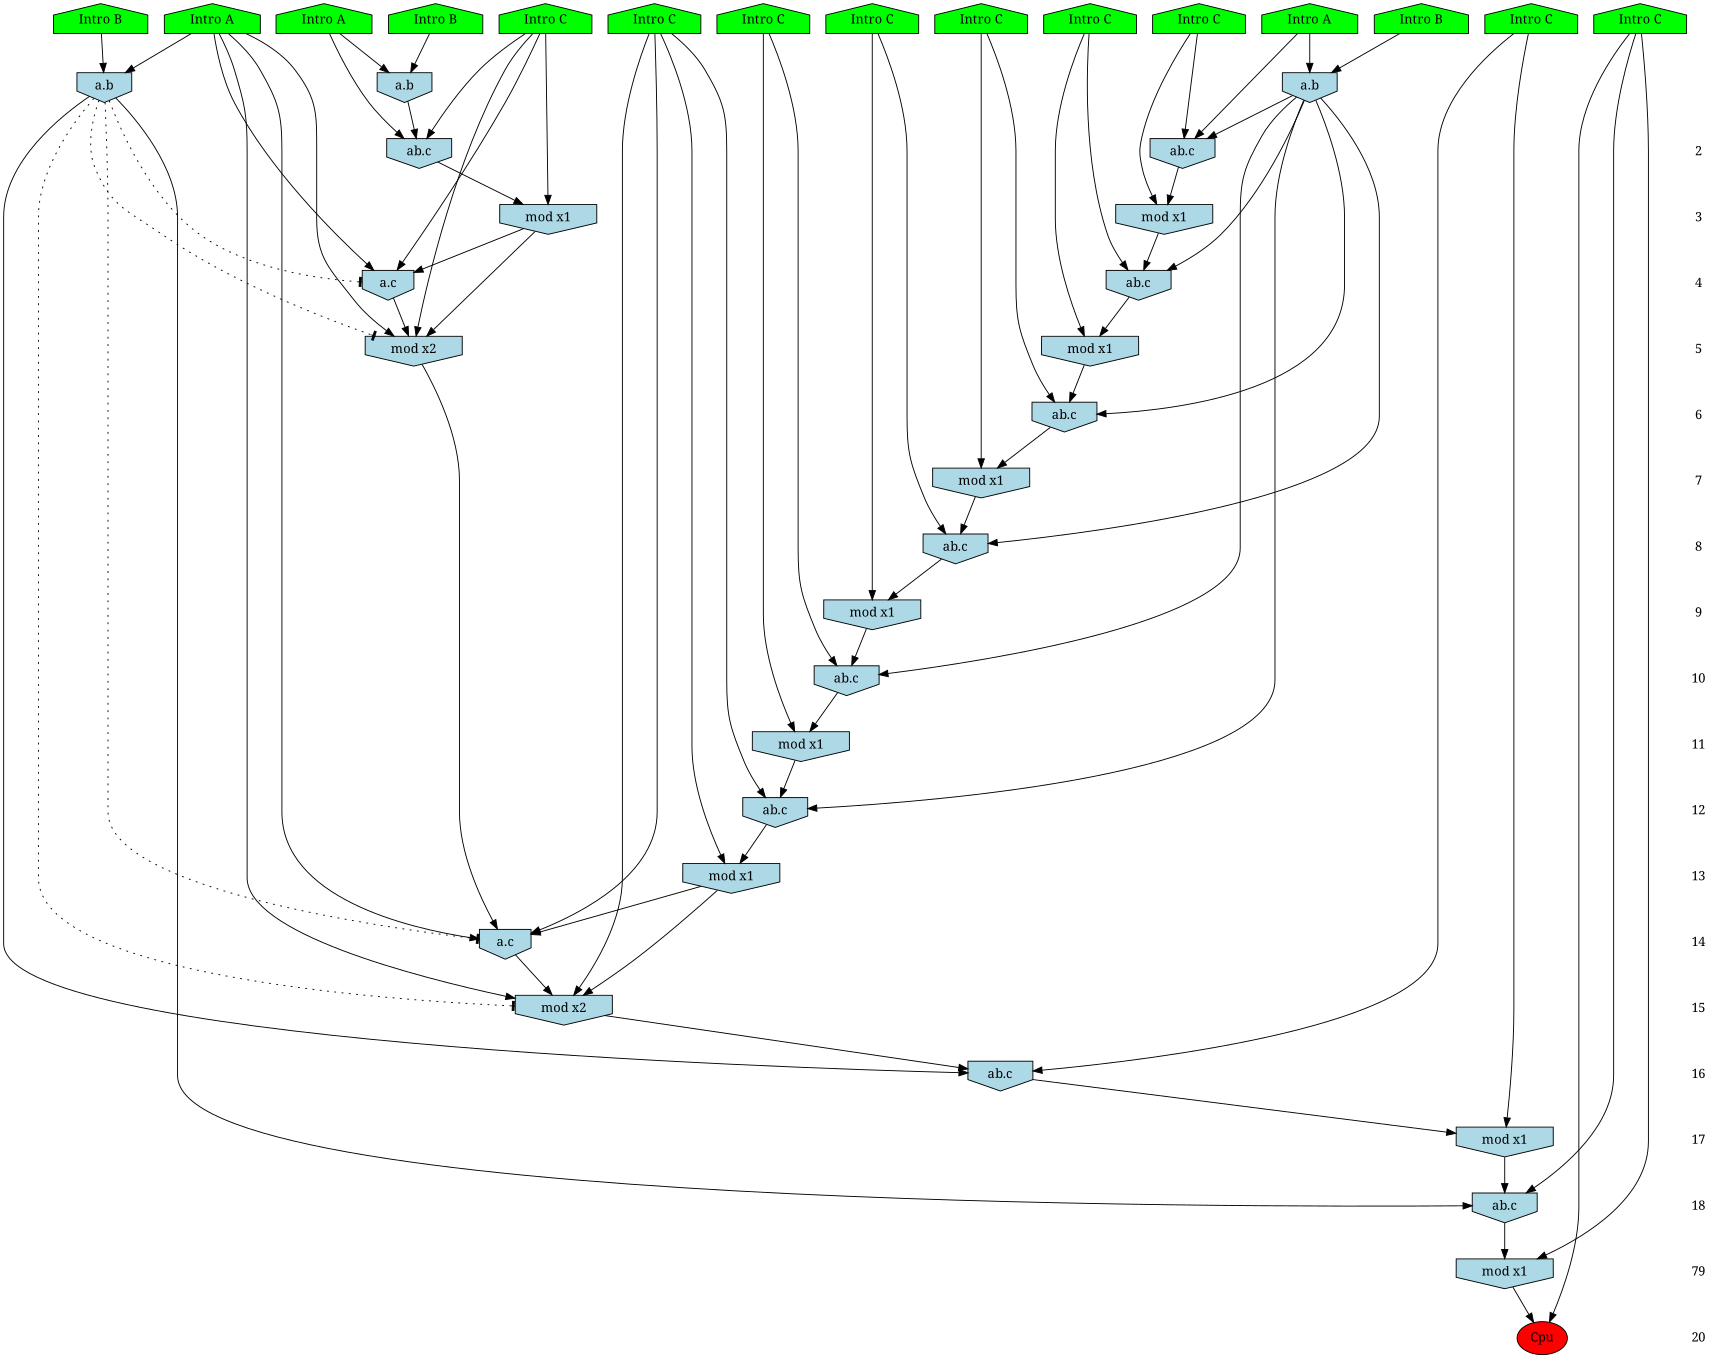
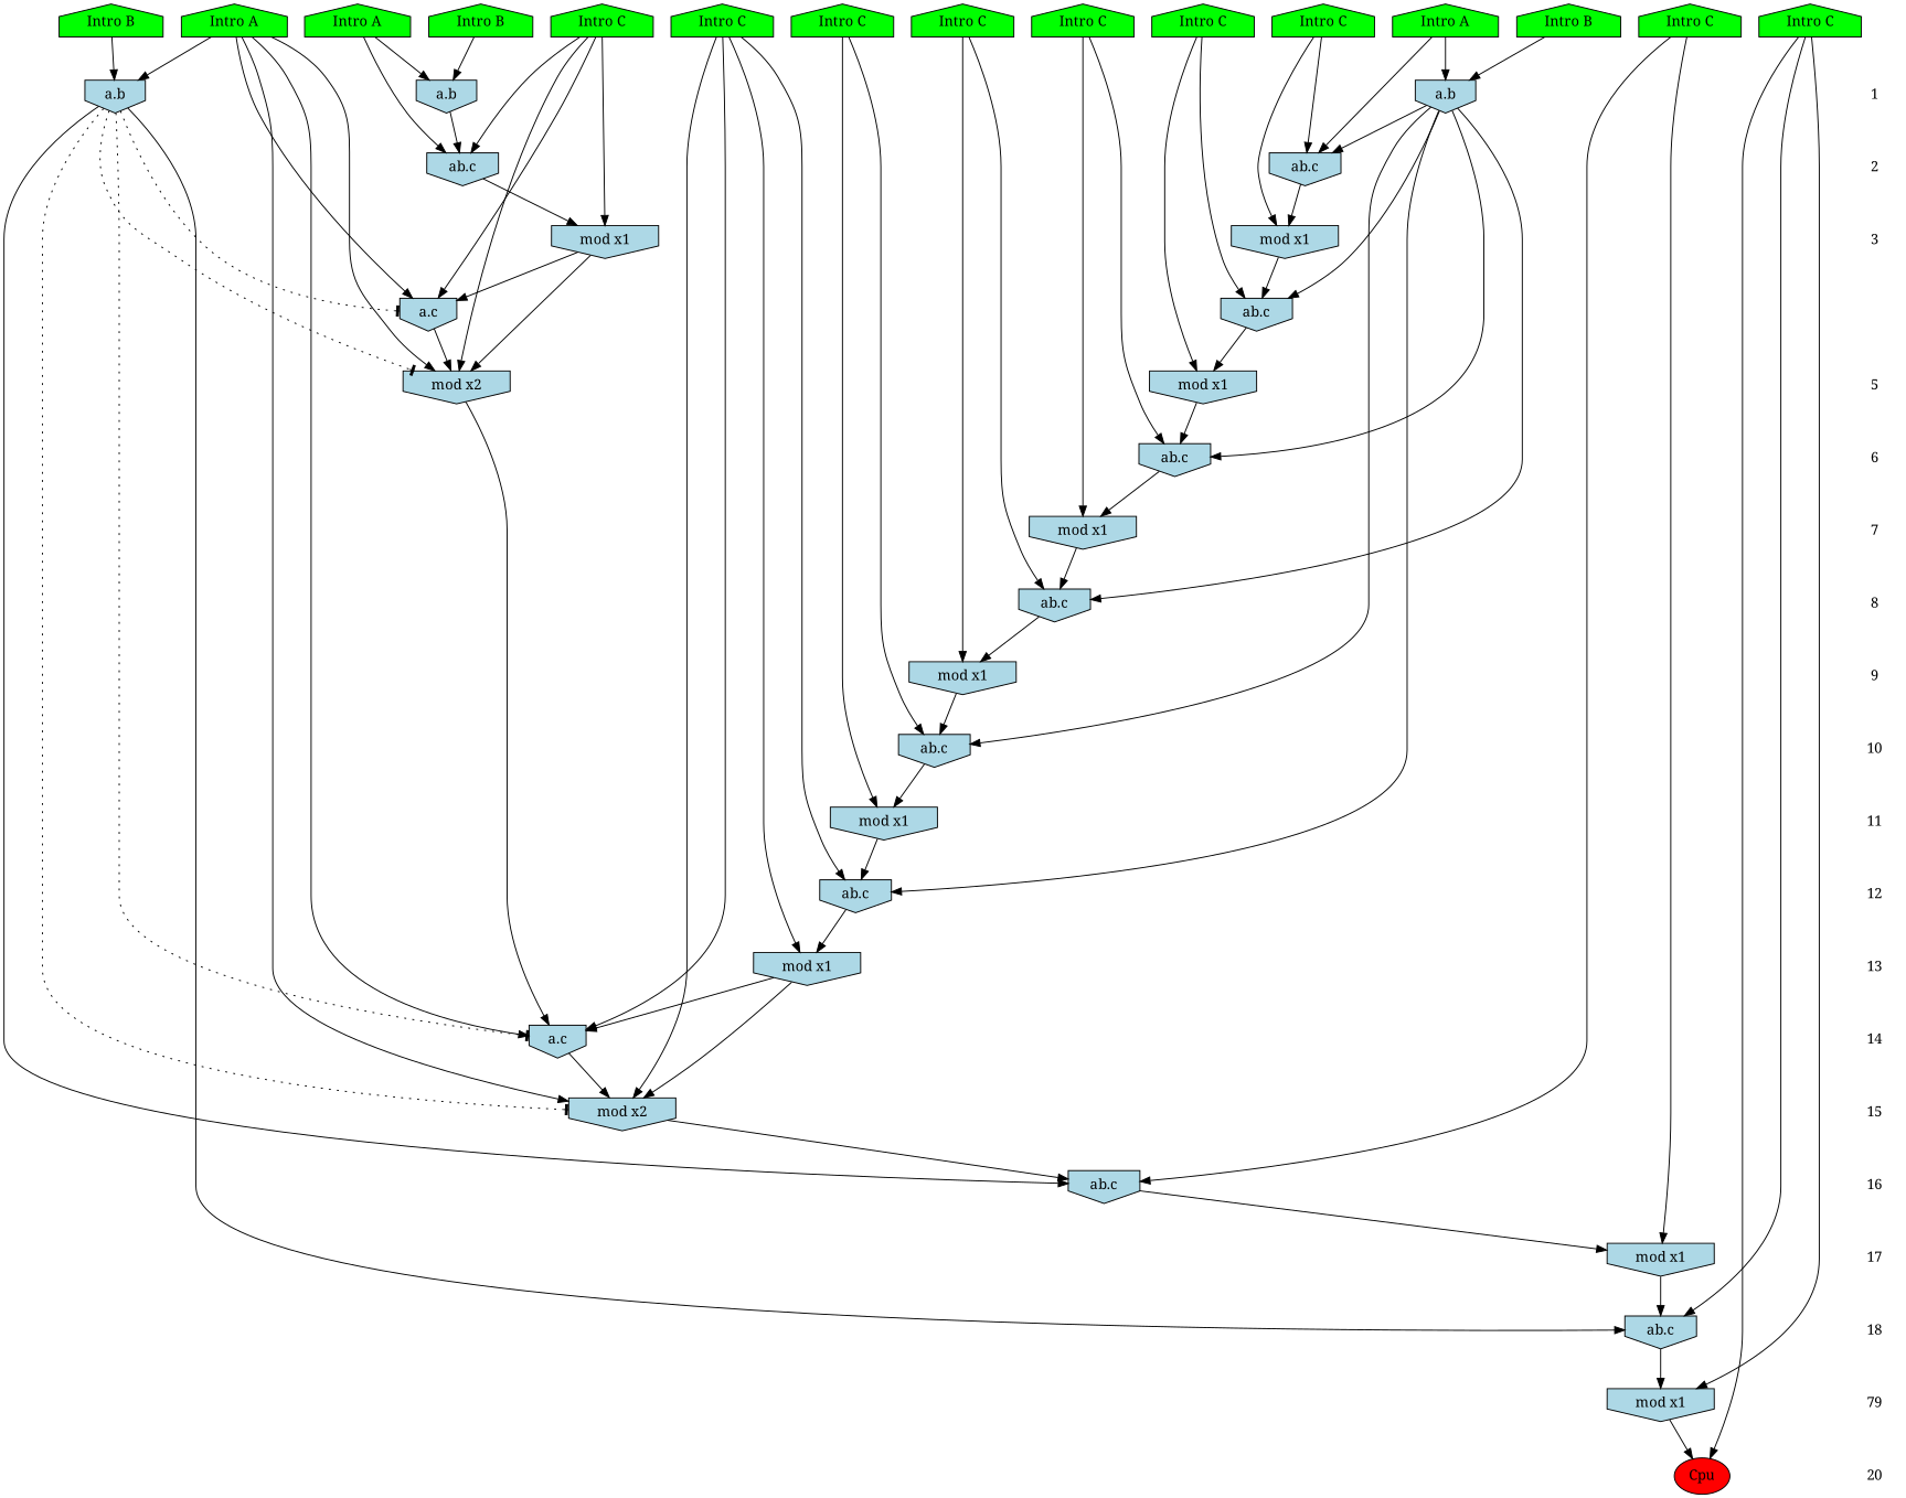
  digraph {
    fontname="Noto Serif"
    ranksep=.5
    node [fillcolor=lightblue fontname="Noto Serif" shape=invhouse style=filled]
    edge [fontname="Noto Serif"]
    n1 [fillcolor=green label="Intro B" shape=house]
    n2 [fillcolor=green label="Intro B" shape=house]
    n3 [fillcolor=green label="Intro B" shape=house]
    n4 [fillcolor=green label="Intro A" shape=house]
    n5 [fillcolor=green label="Intro A" shape=house]
    n6 [fillcolor=green label="Intro A" shape=house]
    n7 [fillcolor=green label="Intro C" shape=house]
    n8 [fillcolor=green label="Intro C" shape=house]
    n9 [fillcolor=green label="Intro C" shape=house]
    n10 [fillcolor=green label="Intro C" shape=house]
    n11 [fillcolor=green label="Intro C" shape=house]
    n12 [fillcolor=green label="Intro C" shape=house]
    n13 [fillcolor=green label="Intro C" shape=house]
    n14 [fillcolor=green label="Intro C" shape=house]
    n15 [fillcolor=green label="Intro C" shape=house]
    14 [shape=plaintext fillcolor="" style=""]
    n17 [label="a.c"]
+   1 [shape=plaintext fillcolor="" style=""]
    n19 [label="a.b"]
    n20 [label="a.b"]
    n21 [label="a.b"]
    2 [shape=plaintext fillcolor="" style=""]
    n23 [label="ab.c"]
    n24 [label="ab.c"]
    3 [shape=plaintext fillcolor="" style=""]
    n26 [label="mod x1"]
    n27 [label="mod x1"]
-   4 [shape=plaintext fillcolor="" style=""]
    n29 [label="ab.c"]
    n30 [label="a.c"]
    5 [shape=plaintext fillcolor="" style=""]
    n32 [label="mod x1"]
    n33 [label="mod x2"]
    6 [shape=plaintext fillcolor="" style=""]
    n35 [label="ab.c"]
    7 [shape=plaintext fillcolor="" style=""]
    n37 [label="mod x1"]
    8 [shape=plaintext fillcolor="" style=""]
    n39 [label="ab.c"]
    9 [shape=plaintext fillcolor="" style=""]
    n41 [label="mod x1"]
    10 [shape=plaintext fillcolor="" style=""]
    n43 [label="ab.c"]
    11 [shape=plaintext fillcolor="" style=""]
    n45 [label="mod x1"]
    12 [shape=plaintext fillcolor="" style=""]
    n47 [label="ab.c"]
    13 [shape=plaintext fillcolor="" style=""]
    n49 [label="mod x1"]
    15 [shape=plaintext fillcolor="" style=""]
    n51 [label="mod x2"]
    16 [shape=plaintext fillcolor="" style=""]
    n53 [label="ab.c"]
    17 [shape=plaintext fillcolor="" style=""]
    n55 [label="mod x1"]
    18 [shape=plaintext fillcolor="" style=""]
    n57 [label="ab.c"]
    n58 [label=79 shape=plaintext fillcolor="" style=""]
    n59 [label="mod x1"]
    20 [shape=plaintext fillcolor="" style=""]
    n61 [fillcolor=red label=Cpu shape=""]
    subgraph sub_1 {
      rank=same
      n1
      n2
      n3
      n4
      n5
      n6
      n7
      n8
      n9
      n10
      n11
      n12
      n13
      n14
      n15
    }
    subgraph sub_2 {
      rank=same
      14
      n17
    }
    subgraph sub_3 {
      rank=same
+     1
      n19
      n20
      n21
    }
    subgraph sub_4 {
      rank=same
      2
      n23
      n24
    }
    subgraph sub_5 {
      rank=same
      3
      n26
      n27
    }
    subgraph sub_6 {
      rank=same
-     4
      n29
      n30
    }
    subgraph sub_7 {
      rank=same
      5
      n32
      n33
    }
    subgraph sub_8 {
      rank=same
      6
      n35
    }
    subgraph sub_9 {
      rank=same
      7
      n37
    }
    subgraph sub_10 {
      rank=same
      8
      n39
    }
    subgraph sub_11 {
      rank=same
      9
      n41
    }
    subgraph sub_12 {
      rank=same
      10
      n43
    }
    subgraph sub_13 {
      rank=same
      11
      n45
    }
    subgraph sub_14 {
      rank=same
      12
      n47
    }
    subgraph sub_15 {
      rank=same
      13
      n49
    }
    subgraph sub_16 {
      rank=same
      15
      n51
    }
    subgraph sub_17 {
      rank=same
      16
      n53
    }
    subgraph sub_18 {
      rank=same
      17
      n55
    }
    subgraph sub_19 {
      rank=same
      18
      n57
    }
    subgraph sub_20 {
      rank=same
      n58
      n59
    }
    subgraph sub_21 {
      rank=same
      20
      n61
    }
    n1 -> n20
    n2 -> n21
    n3 -> n19
    n4 -> n17
    n4 -> n21
    n4 -> n30
    n4 -> n33
    n4 -> n51
    n5 -> n20
    n5 -> n24
    n6 -> n19
    n6 -> n23
    n7 -> n29
    n7 -> n32
    n8 -> n23
    n8 -> n26
    n9 -> n53
    n9 -> n55
    n10 -> n17
    n10 -> n47
    n10 -> n49
    n10 -> n51
    n11 -> n57
    n11 -> n59
    n11 -> n61
    n12 -> n24
    n12 -> n27
    n12 -> n30
    n12 -> n33
    n13 -> n35
    n13 -> n37
    n14 -> n39
    n14 -> n41
    n15 -> n43
    n15 -> n45
    14 -> 15 [style=invis]
    n17 -> n51
+   1 -> 2 [style=invis]
    n19 -> n23
    n19 -> n29
    n19 -> n35
    n19 -> n39
    n19 -> n43
    n19 -> n47
    n20 -> n24
    n21 -> n17 [arrowhead=tee style=dotted]
    n21 -> n30 [arrowhead=tee style=dotted]
    n21 -> n33 [arrowhead=tee style=dotted]
    n21 -> n51 [arrowhead=tee style=dotted]
    n21 -> n53
    n21 -> n57
    2 -> 3 [style=invis]
    n23 -> n26
    n24 -> n27
-   3 -> 4 [style=invis]
    n26 -> n29
    n27 -> n30
    n27 -> n33
-   4 -> 5 [style=invis]
    n29 -> n32
    n30 -> n33
    5 -> 6 [style=invis]
    n32 -> n35
    n33 -> n17
    6 -> 7 [style=invis]
    n35 -> n37
    7 -> 8 [style=invis]
    n37 -> n39
    8 -> 9 [style=invis]
    n39 -> n41
    9 -> 10 [style=invis]
    n41 -> n43
    10 -> 11 [style=invis]
    n43 -> n45
    11 -> 12 [style=invis]
    n45 -> n47
    12 -> 13 [style=invis]
    n47 -> n49
    13 -> 14 [style=invis]
    n49 -> n17
    n49 -> n51
    15 -> 16 [style=invis]
    n51 -> n53
    16 -> 17 [style=invis]
    n53 -> n55
    17 -> 18 [style=invis]
    n55 -> n57
    18 -> n58 [style=invis]
    n57 -> n59
    n58 -> 20 [style=invis]
    n59 -> n61
  }
